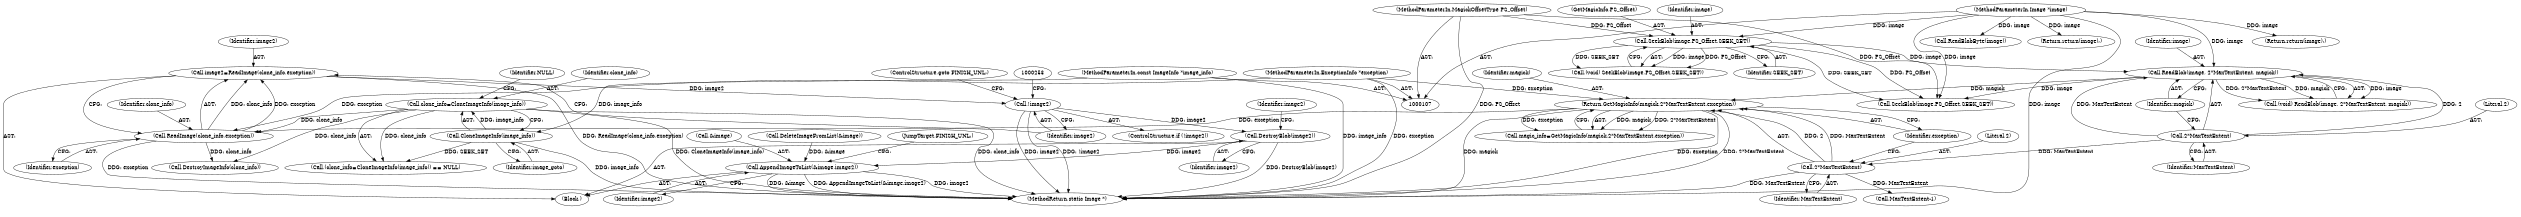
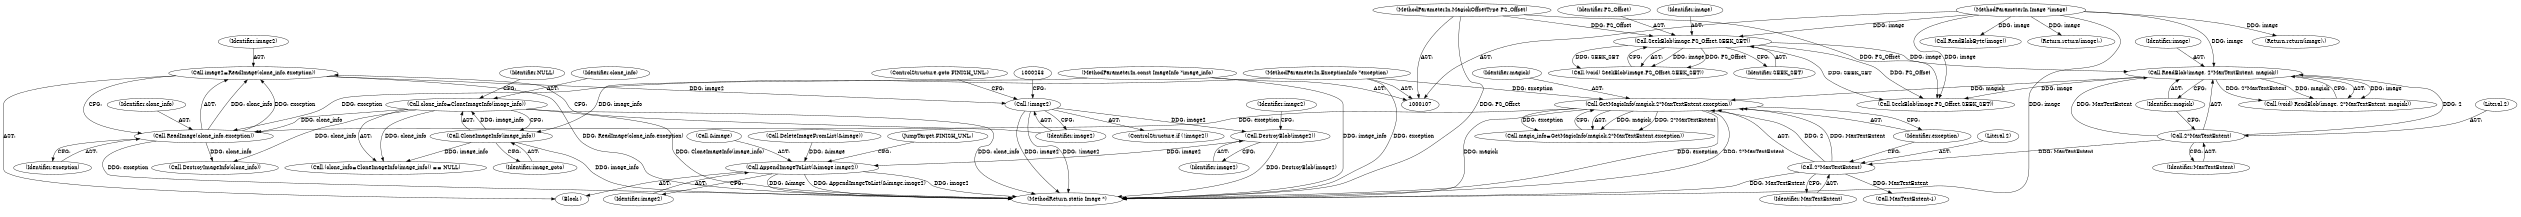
  digraph {
    n1 [label="(Call,image2=ReadImage(clone_info,exception))"]
    n2 [label="(Call,ReadImage(clone_info,exception))"]
    n3 [label="(Call,!image2)"]
    n4 [label="(Block,)"]
    n5 [label="(MethodReturn,static Image *)"]
    n6 [label="(Identifier,exception)"]
    n7 [label="(Call,DestroyImageInfo(clone_info))"]
    n8 [label="(Call,DestroyBlob(image2))"]
    n9 [label="(Identifier,image2)"]
    n10 [label="(ControlStructure,if (!image2))"]
    n11 [label="(Call,clone_info=CloneImageInfo(image_info))"]
    n12 [label="(Call,CloneImageInfo(image_info))"]
    n13 [label="(Call,(clone_info=CloneImageInfo(image_info)) == NULL)"]
    n14 [label="(Identifier,image_goto)"]
    n15 [label="(MethodParameterIn,const ImageInfo *image_info)"]
    1000107
-   n17 [label="(Return,GetMagicInfo(magick,2*MaxTextExtent,exception))"]
+   n17 [label="(Call,GetMagicInfo(magick,2*MaxTextExtent,exception))"]
    n18 [label="(Identifier,exception)"]
    n19 [label="(Call,magic_info=GetMagicInfo(magick,2*MaxTextExtent,exception))"]
    n20 [label="(Call,2*MaxTextExtent)"]
    n21 [label="(Call,ReadBlob(image, 2*MaxTextExtent, magick))"]
    n22 [label="(Call,(void) ReadBlob(image, 2*MaxTextExtent, magick))"]
    n23 [label="(Identifier,magick)"]
    n24 [label="(Call,SeekBlob(image,PS_Offset,SEEK_SET))"]
    n25 [label="(Call,2*MaxTextExtent)"]
    n26 [label="(Call,SeekBlob(image,PS_Offset,SEEK_SET))"]
    n27 [label="(Call,(void) SeekBlob(image,PS_Offset,SEEK_SET))"]
    n28 [label="(Identifier,SEEK_SET)"]
    n29 [label="(MethodParameterIn,Image *image)"]
    n30 [label="(Return,return(image);)"]
    n31 [label="(Call,ReadBlobByte(image))"]
    n32 [label="(Return,return(image);)"]
    n33 [label="(MethodParameterIn,MagickOffsetType PS_Offset)"]
    n34 [label="(Identifier,MaxTextExtent)"]
    n35 [label="(Call,MaxTextExtent-1)"]
    n36 [label="(Identifier,MaxTextExtent)"]
    n37 [label="(MethodParameterIn,ExceptionInfo *exception)"]
    n38 [label="(Call,AppendImageToList(&image,image2))"]
    n39 [label="(Identifier,image2)"]
    n40 [label="(Identifier,image2)"]
    n41 [label="(Identifier,image)"]
    n42 [label="(Identifier,NULL)"]
    n43 [label="(Literal,2)"]
    n44 [label="(Identifier,magick)"]
    n45 [label="(Call,&image)"]
    n46 [label="(Identifier,clone_info)"]
    n47 [label="(Call,DeleteImageFromList(&image))"]
    n48 [label="(ControlStructure,goto FINISH_UNL;)"]
-   n49 [label="(GetMagicInfo,PS_Offset)"]
+   n49 [label="(Identifier,PS_Offset)"]
    n50 [label="(Identifier,image)"]
    n51 [label="(Identifier,image2)"]
    n52 [label="(Literal,2)"]
    n53 [label="(Identifier,image2)"]
    n54 [label="(Identifier,clone_info)"]
    n55 [label="(JumpTarget,FINISH_UNL:)"]
    1000253
    n1 -> n2 [label="CFG: "]
    n1 -> n3 [label="DDG: image2"]
    n1 -> n4 [label="AST: "]
    n1 -> n5 [label="DDG: ReadImage(clone_info,exception)"]
    n2 -> n1 [label="AST: "]
    n2 -> n1 [label="DDG: clone_info"]
    n2 -> n1 [label="DDG: exception"]
    n2 -> n5 [label="DDG: exception"]
    n2 -> n6 [label="CFG: "]
    n2 -> n7 [label="DDG: clone_info"]
    n3 -> n5 [label="DDG: image2"]
    n3 -> n5 [label="DDG: !image2"]
    n3 -> n8 [label="DDG: image2"]
    n3 -> n9 [label="CFG: "]
    n3 -> n10 [label="AST: "]
    n6 -> n2 [label="AST: "]
-   n8 -> n4 [label="AST: "]
    n8 -> n5 [label="DDG: DestroyBlob(image2)"]
    n8 -> n38 [label="DDG: image2"]
    n8 -> n39 [label="CFG: "]
    n9 -> n1 [label="CFG: "]
    n9 -> n3 [label="AST: "]
    n11 -> n2 [label="DDG: clone_info"]
    n11 -> n5 [label="DDG: clone_info"]
    n11 -> n5 [label="DDG: CloneImageInfo(image_info)"]
    n11 -> n7 [label="DDG: clone_info"]
    n11 -> n12 [label="CFG: "]
    n11 -> n13 [label="AST: "]
    n11 -> n13 [label="DDG: clone_info"]
    n12 -> n5 [label="DDG: image_info"]
    n12 -> n11 [label="AST: "]
    n12 -> n11 [label="DDG: image_info"]
-   n12 -> n13 [label="DDG: SEEK_SET"]
+   n12 -> n13 [label="DDG: image_info"]
    n12 -> n14 [label="CFG: "]
    n14 -> n12 [label="AST: "]
    n15 -> n5 [label="DDG: image_info"]
    n15 -> n12 [label="DDG: image_info"]
    n15 -> 1000107 [label="AST: "]
    n17 -> n2 [label="DDG: exception"]
    n17 -> n5 [label="DDG: exception"]
    n17 -> n5 [label="DDG: 2*MaxTextExtent"]
    n17 -> n5 [label="DDG: magick"]
    n17 -> n18 [label="CFG: "]
    n17 -> n19 [label="AST: "]
    n17 -> n19 [label="DDG: magick"]
    n17 -> n19 [label="DDG: 2*MaxTextExtent"]
    n17 -> n19 [label="DDG: exception"]
    n18 -> n17 [label="AST: "]
    n18 -> n20 [label="CFG: "]
    n19 -> n17 [label="CFG: "]
    n20 -> n5 [label="DDG: MaxTextExtent"]
    n20 -> n17 [label="AST: "]
    n20 -> n17 [label="DDG: 2"]
    n20 -> n17 [label="DDG: MaxTextExtent"]
    n20 -> n35 [label="DDG: MaxTextExtent"]
    n20 -> n36 [label="CFG: "]
    n21 -> n17 [label="DDG: magick"]
    n21 -> n22 [label="AST: "]
    n21 -> n22 [label="DDG: image"]
    n21 -> n22 [label="DDG: 2*MaxTextExtent"]
    n21 -> n22 [label="DDG: magick"]
    n21 -> n23 [label="CFG: "]
    n21 -> n24 [label="DDG: image"]
    n22 -> n21 [label="CFG: "]
    n23 -> n21 [label="AST: "]
    n23 -> n25 [label="CFG: "]
    n25 -> n20 [label="DDG: MaxTextExtent"]
    n25 -> n21 [label="AST: "]
    n25 -> n21 [label="DDG: 2"]
    n25 -> n21 [label="DDG: MaxTextExtent"]
    n25 -> n34 [label="CFG: "]
    n26 -> n21 [label="DDG: image"]
    n26 -> n24 [label="DDG: PS_Offset"]
    n26 -> n24 [label="DDG: SEEK_SET"]
    n26 -> n27 [label="AST: "]
    n26 -> n27 [label="DDG: image"]
    n26 -> n27 [label="DDG: PS_Offset"]
    n26 -> n27 [label="DDG: SEEK_SET"]
    n26 -> n28 [label="CFG: "]
    n27 -> n26 [label="CFG: "]
    n28 -> n26 [label="AST: "]
    n29 -> n5 [label="DDG: image"]
    n29 -> 1000107 [label="AST: "]
    n29 -> n21 [label="DDG: image"]
    n29 -> n24 [label="DDG: image"]
    n29 -> n26 [label="DDG: image"]
    n29 -> n30 [label="DDG: image"]
    n29 -> n31 [label="DDG: image"]
    n29 -> n32 [label="DDG: image"]
    n33 -> n5 [label="DDG: PS_Offset"]
    n33 -> 1000107 [label="AST: "]
    n33 -> n24 [label="DDG: PS_Offset"]
    n33 -> n26 [label="DDG: PS_Offset"]
    n34 -> n25 [label="AST: "]
    n36 -> n20 [label="AST: "]
    n37 -> n2 [label="DDG: exception"]
    n37 -> n5 [label="DDG: exception"]
    n37 -> 1000107 [label="AST: "]
    n37 -> n17 [label="DDG: exception"]
    n38 -> n4 [label="AST: "]
    n38 -> n5 [label="DDG: &image"]
    n38 -> n5 [label="DDG: AppendImageToList(&image,image2)"]
    n38 -> n5 [label="DDG: image2"]
    n38 -> n40 [label="CFG: "]
    n39 -> n8 [label="AST: "]
    n40 -> n38 [label="AST: "]
    n41 -> n21 [label="AST: "]
    n42 -> n11 [label="CFG: "]
    n43 -> n20 [label="AST: "]
    n44 -> n17 [label="AST: "]
    n45 -> n38 [label="AST: "]
    n46 -> n2 [label="AST: "]
    n47 -> n38 [label="DDG: &image"]
    n48 -> n3 [label="CFG: "]
    n49 -> n26 [label="AST: "]
    n50 -> n26 [label="AST: "]
    n51 -> n8 [label="CFG: "]
    n52 -> n25 [label="AST: "]
    n53 -> n1 [label="AST: "]
    n54 -> n11 [label="AST: "]
    n55 -> n38 [label="CFG: "]
    1000253 -> n3 [label="CFG: "]
  }
